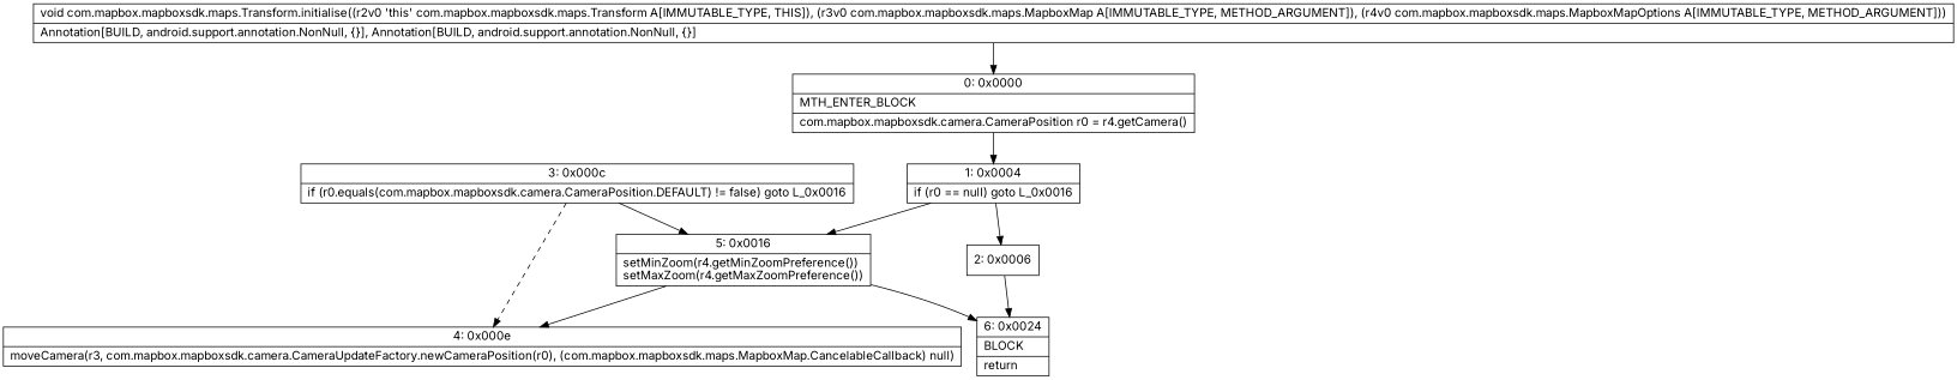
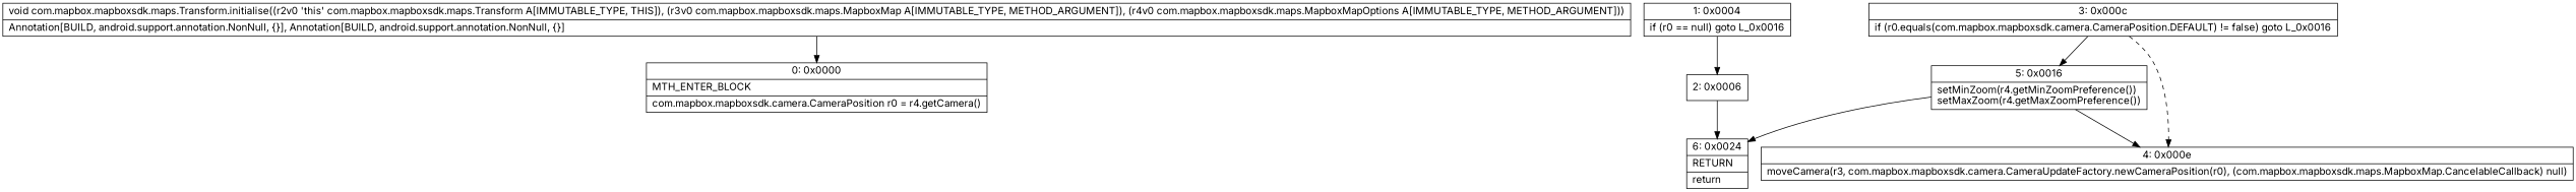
  digraph {
    fontname=Inter
    node [fontname=Inter shape=record]
    edge [fontname=Inter]
    n1 [label="{0\:\ 0x0000|MTH_ENTER_BLOCK\l|com.mapbox.mapboxsdk.camera.CameraPosition r0 = r4.getCamera()\l}"]
    n2 [label="{1\:\ 0x0004|if (r0 == null) goto L_0x0016\l}"]
    n3 [label="{2\:\ 0x0006}"]
    n4 [label="{5\:\ 0x0016|setMinZoom(r4.getMinZoomPreference())\lsetMaxZoom(r4.getMaxZoomPreference())\l}"]
-   n5 [label="{6\:\ 0x0024|BLOCK\l|return\l}"]
+   n5 [label="{6\:\ 0x0024|RETURN\l|return\l}"]
    n6 [label="{4\:\ 0x000e|moveCamera(r3, com.mapbox.mapboxsdk.camera.CameraUpdateFactory.newCameraPosition(r0), (com.mapbox.mapboxsdk.maps.MapboxMap.CancelableCallback) null)\l}"]
    n7 [label="{3\:\ 0x000c|if (r0.equals(com.mapbox.mapboxsdk.camera.CameraPosition.DEFAULT) != false) goto L_0x0016\l}"]
    n8 [label="{void com.mapbox.mapboxsdk.maps.Transform.initialise((r2v0 'this' com.mapbox.mapboxsdk.maps.Transform A[IMMUTABLE_TYPE, THIS]), (r3v0 com.mapbox.mapboxsdk.maps.MapboxMap A[IMMUTABLE_TYPE, METHOD_ARGUMENT]), (r4v0 com.mapbox.mapboxsdk.maps.MapboxMapOptions A[IMMUTABLE_TYPE, METHOD_ARGUMENT]))  | Annotation[BUILD, android.support.annotation.NonNull, \{\}], Annotation[BUILD, android.support.annotation.NonNull, \{\}]\l}"]
-   n1 -> n2
    n2 -> n3 [style=solid]
-   n2 -> n4
    n3 -> n5
    n4 -> n5
    n4 -> n6
    n7 -> n4
    n7 -> n6 [style=dashed]
    n8 -> n1
  }
